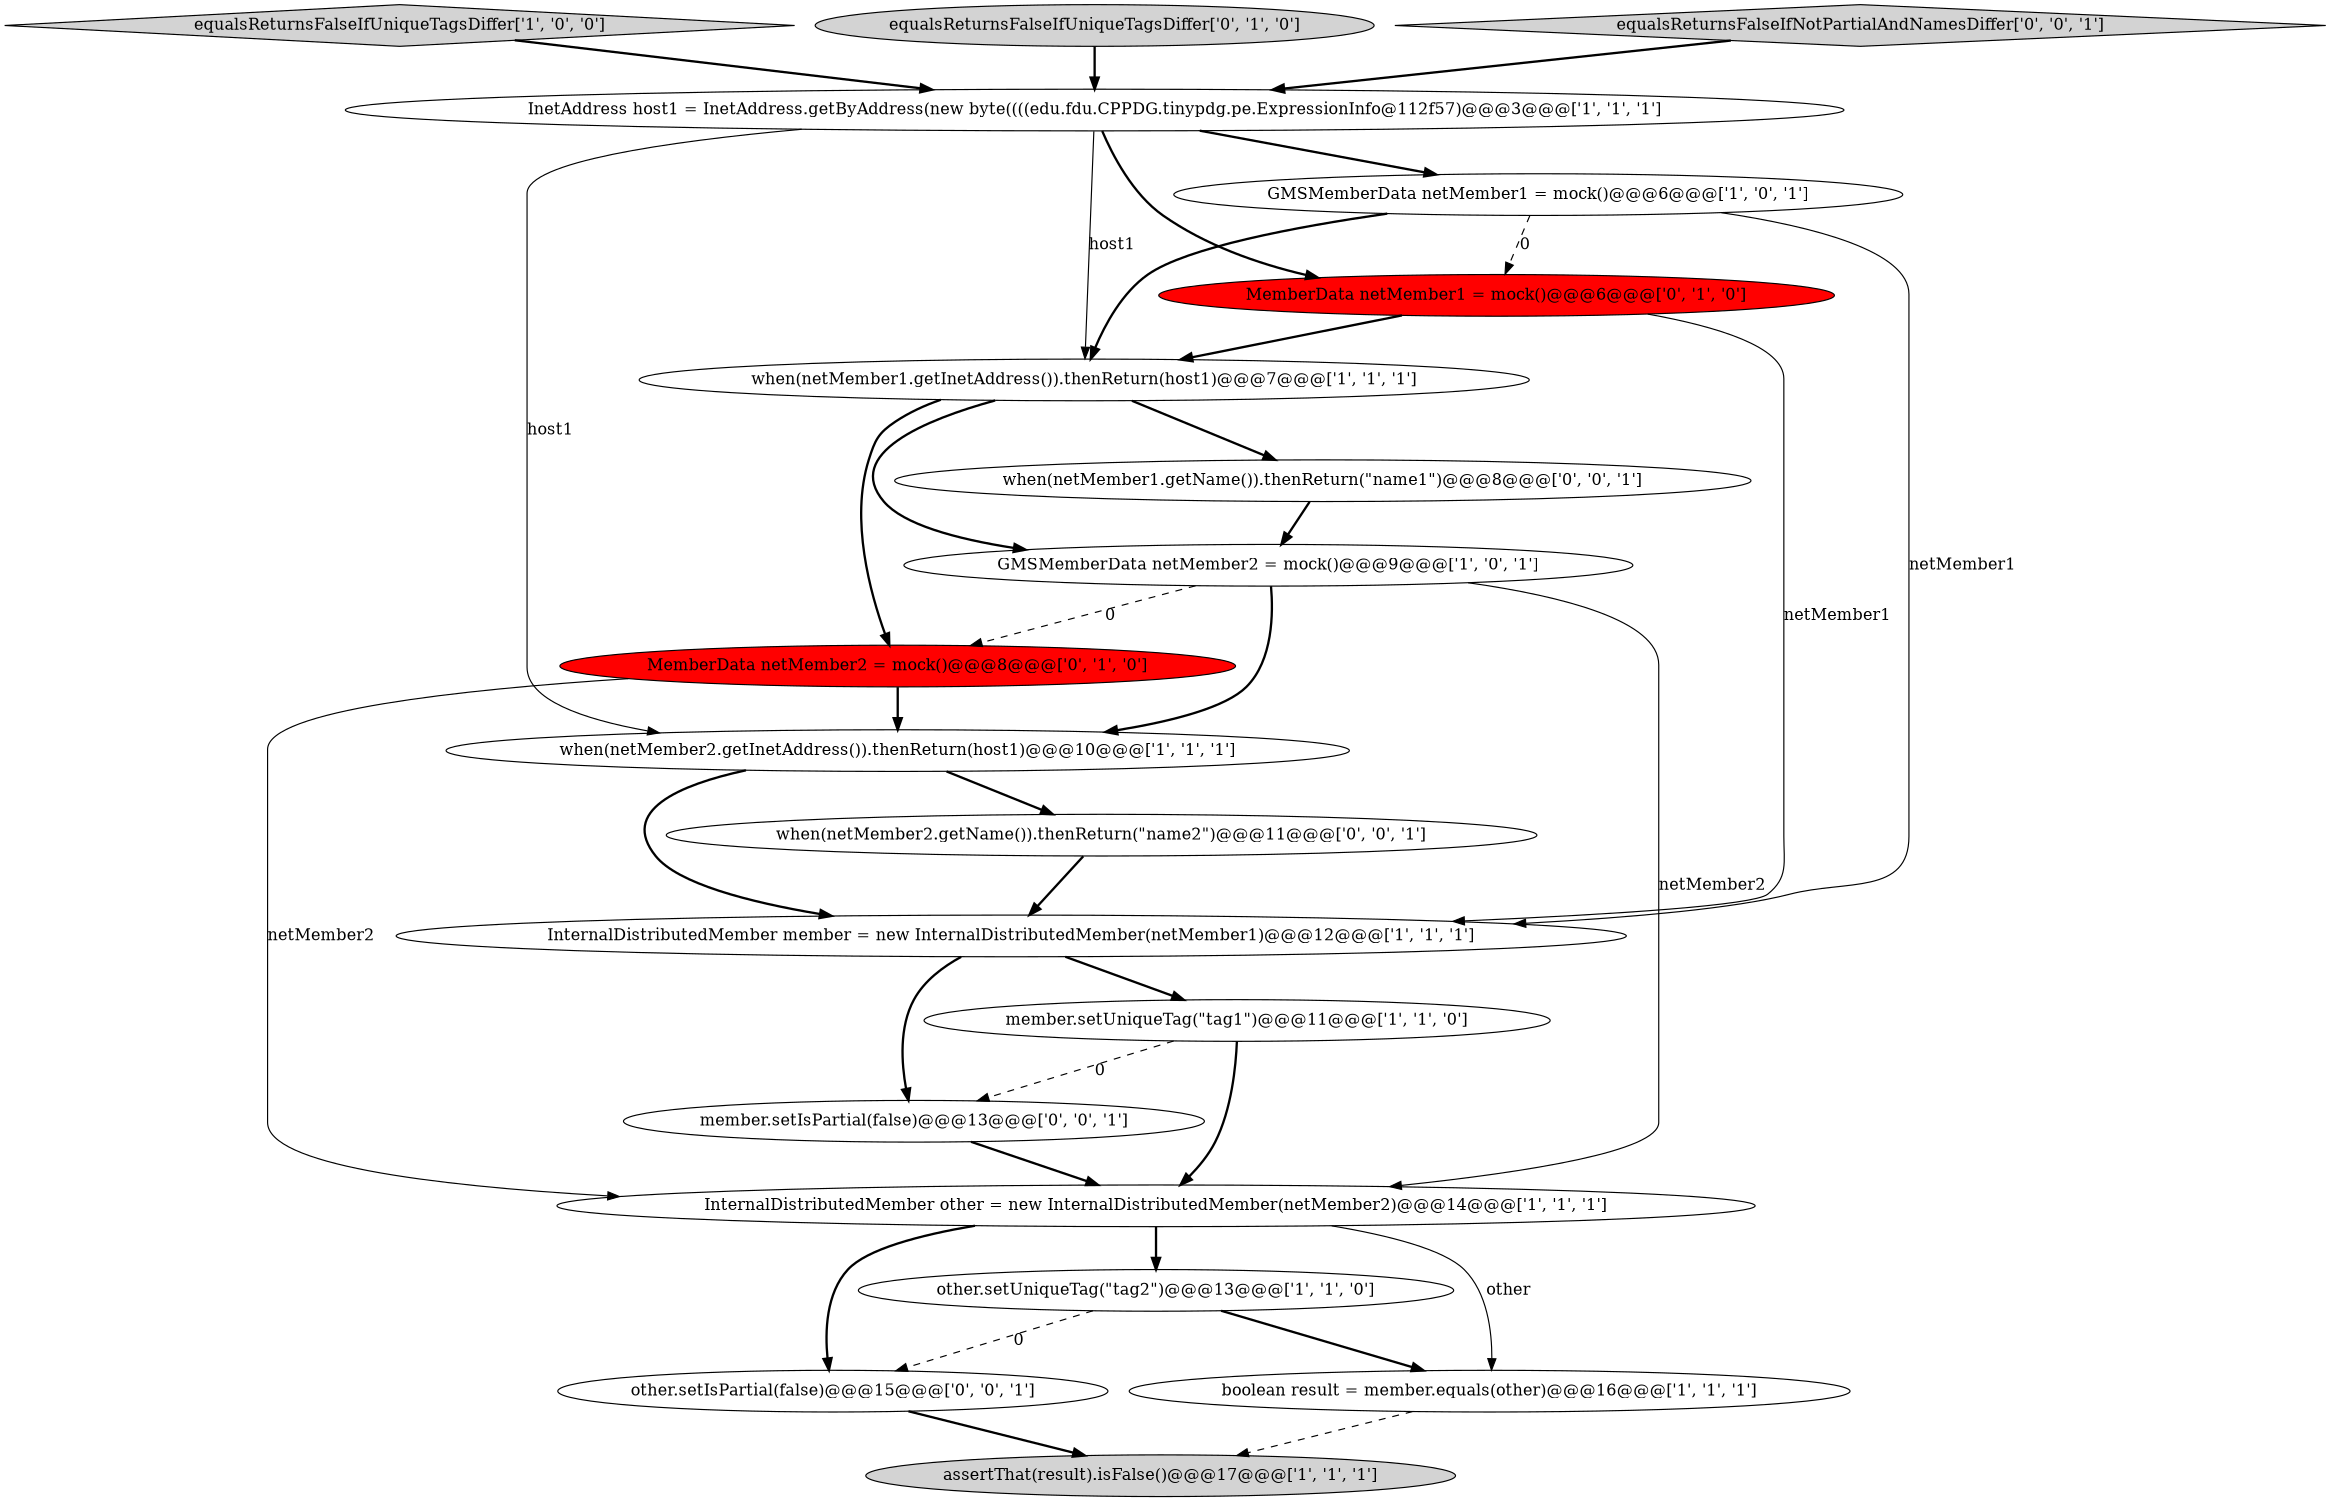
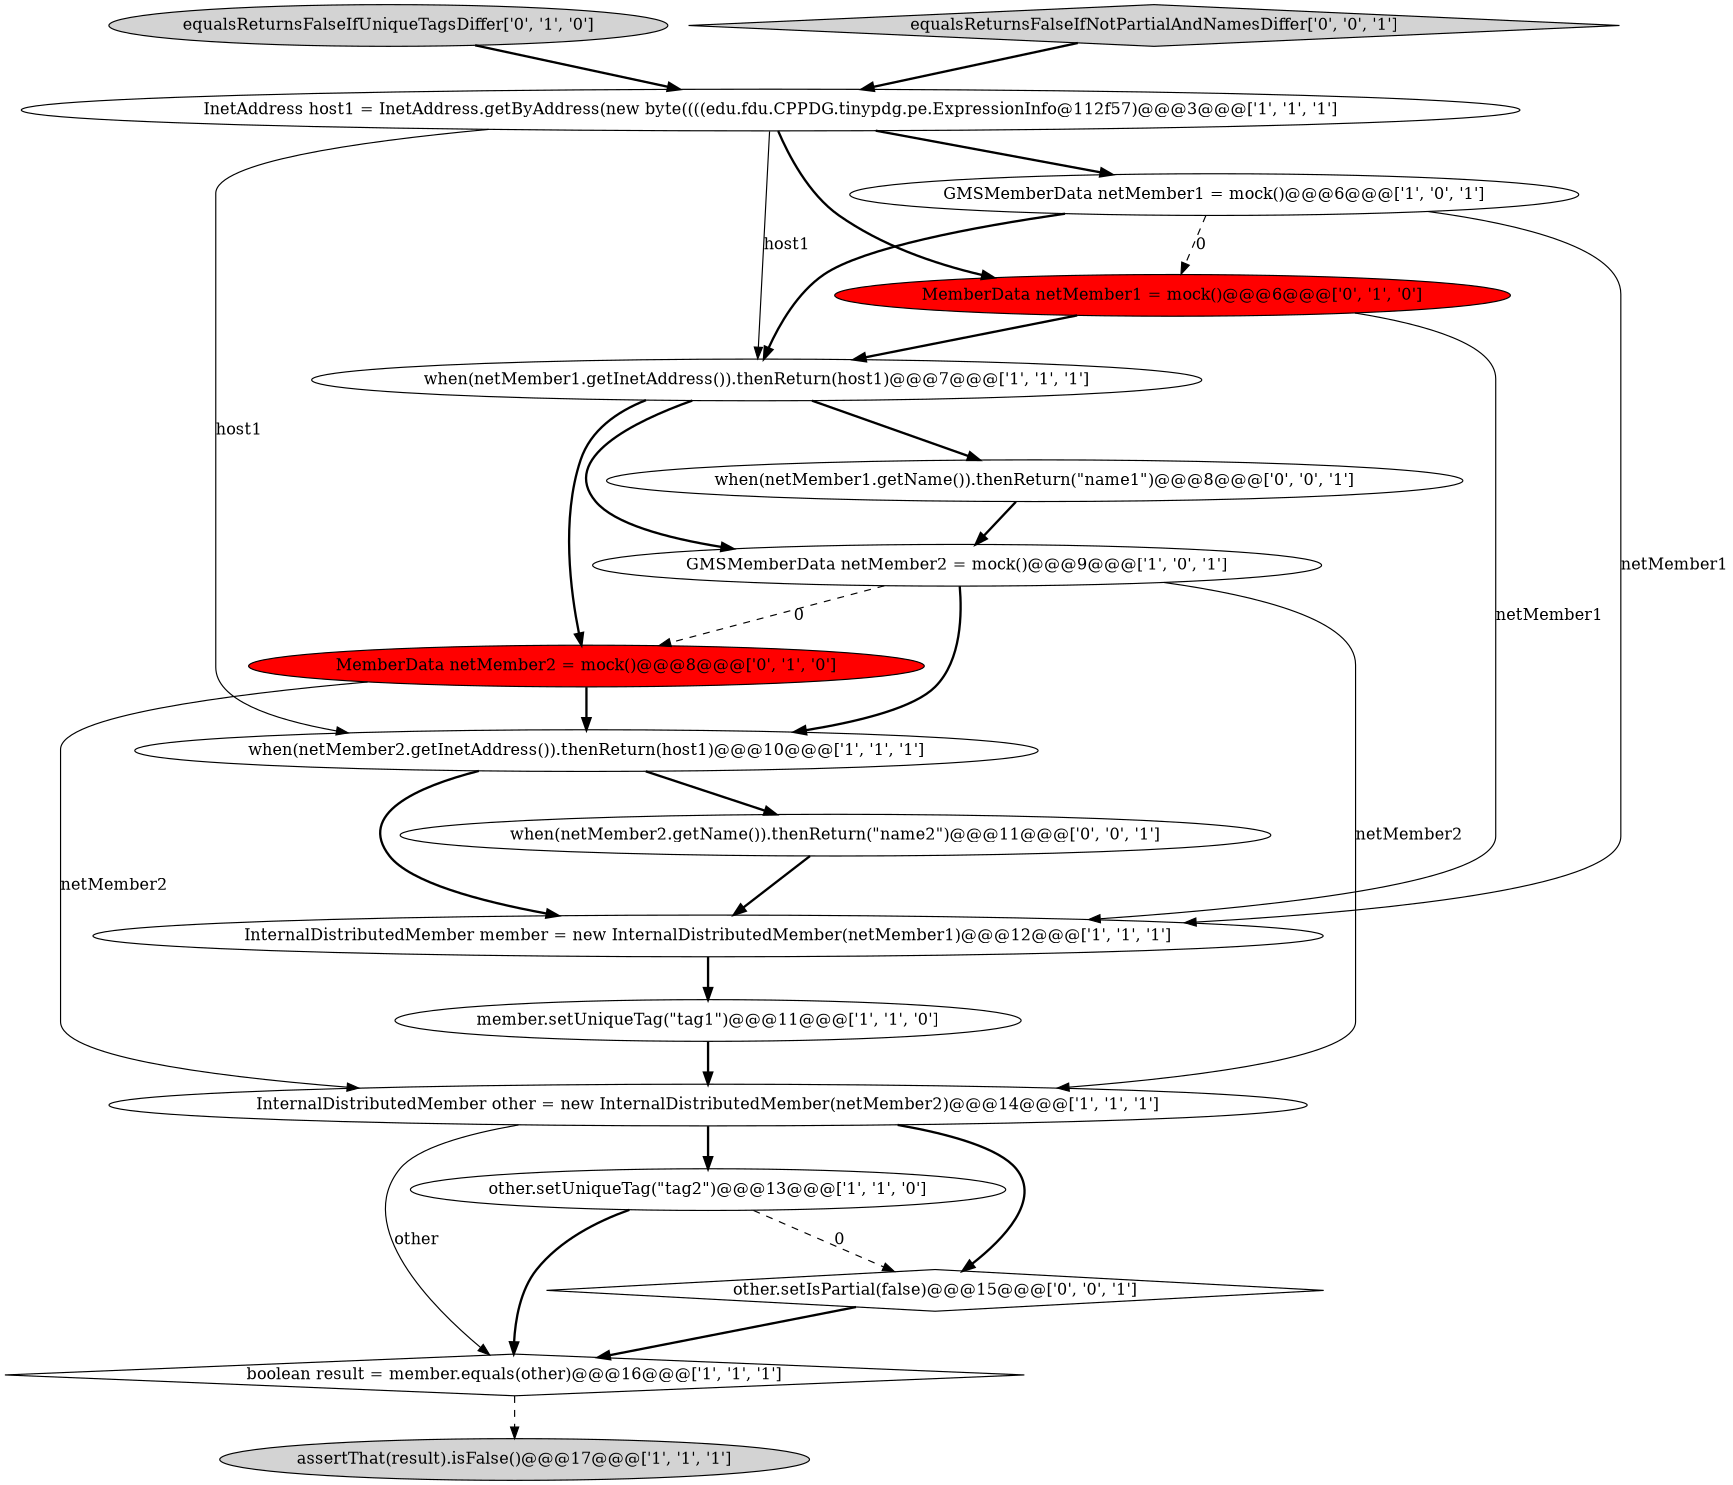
  digraph {
    node [fillcolor=white shape=ellipse style=filled]
    edge [style=bold]
    n1 [fillcolor=red label="MemberData netMember1 = mock()@@@6@@@['0', '1', '0']"]
    n2 [label="InternalDistributedMember member = new InternalDistributedMember(netMember1)@@@12@@@['1', '1', '1']"]
    n3 [label="when(netMember1.getInetAddress()).thenReturn(host1)@@@7@@@['1', '1', '1']"]
    n4 [label="member.setUniqueTag(\"tag1\")@@@11@@@['1', '1', '0']"]
-   n5 [label="member.setIsPartial(false)@@@13@@@['0', '0', '1']"]
    n6 [label="when(netMember1.getName()).thenReturn(\"name1\")@@@8@@@['0', '0', '1']"]
    n7 [label="GMSMemberData netMember2 = mock()@@@9@@@['1', '0', '1']"]
    n8 [fillcolor=red label="MemberData netMember2 = mock()@@@8@@@['0', '1', '0']"]
    n9 [label="InetAddress host1 = InetAddress.getByAddress(new byte((((edu.fdu.CPPDG.tinypdg.pe.ExpressionInfo@112f57)@@@3@@@['1', '1', '1']"]
    n10 [label="when(netMember2.getInetAddress()).thenReturn(host1)@@@10@@@['1', '1', '1']"]
    n11 [label="GMSMemberData netMember1 = mock()@@@6@@@['1', '0', '1']"]
    n12 [label="when(netMember2.getName()).thenReturn(\"name2\")@@@11@@@['0', '0', '1']"]
    n13 [label="InternalDistributedMember other = new InternalDistributedMember(netMember2)@@@14@@@['1', '1', '1']"]
    n14 [label="other.setUniqueTag(\"tag2\")@@@13@@@['1', '1', '0']"]
-   n15 [label="other.setIsPartial(false)@@@15@@@['0', '0', '1']"]
-   n16 [label="boolean result = member.equals(other)@@@16@@@['1', '1', '1']"]
-   n17 [fillcolor=lightgray label="equalsReturnsFalseIfUniqueTagsDiffer['1', '0', '0']" shape=diamond]
+   n15 [label="other.setIsPartial(false)@@@15@@@['0', '0', '1']" shape=diamond]
+   n16 [label="boolean result = member.equals(other)@@@16@@@['1', '1', '1']" shape=diamond]
    n18 [fillcolor=lightgray label="assertThat(result).isFalse()@@@17@@@['1', '1', '1']"]
    n19 [fillcolor=lightgray label="equalsReturnsFalseIfUniqueTagsDiffer['0', '1', '0']"]
    n20 [fillcolor=lightgray label="equalsReturnsFalseIfNotPartialAndNamesDiffer['0', '0', '1']" shape=diamond]
    n1 -> n2 [label=netMember1 style=solid]
    n1 -> n3
    n2 -> n4
-   n2 -> n5
    n3 -> n6
    n3 -> n7
    n3 -> n8
-   n4 -> n5 [label=0 style=dashed]
    n4 -> n13
-   n5 -> n13
    n6 -> n7
    n7 -> n8 [label=0 style=dashed]
    n7 -> n10
    n7 -> n13 [label=netMember2 style=solid]
    n8 -> n10
    n8 -> n13 [label=netMember2 style=solid]
    n9 -> n1
    n9 -> n3 [label=host1 style=solid]
    n9 -> n10 [label=host1 style=solid]
    n9 -> n11
    n10 -> n2
    n10 -> n12
    n11 -> n1 [label=0 style=dashed]
    n11 -> n2 [label=netMember1 style=solid]
    n11 -> n3
    n12 -> n2
    n13 -> n14
    n13 -> n15
    n13 -> n16 [label=other style=solid]
    n14 -> n15 [label=0 style=dashed]
    n14 -> n16
-   n15 -> n18
+   n15 -> n16
    n16 -> n18 [style=dashed]
-   n17 -> n9
    n19 -> n9
    n20 -> n9
  }
